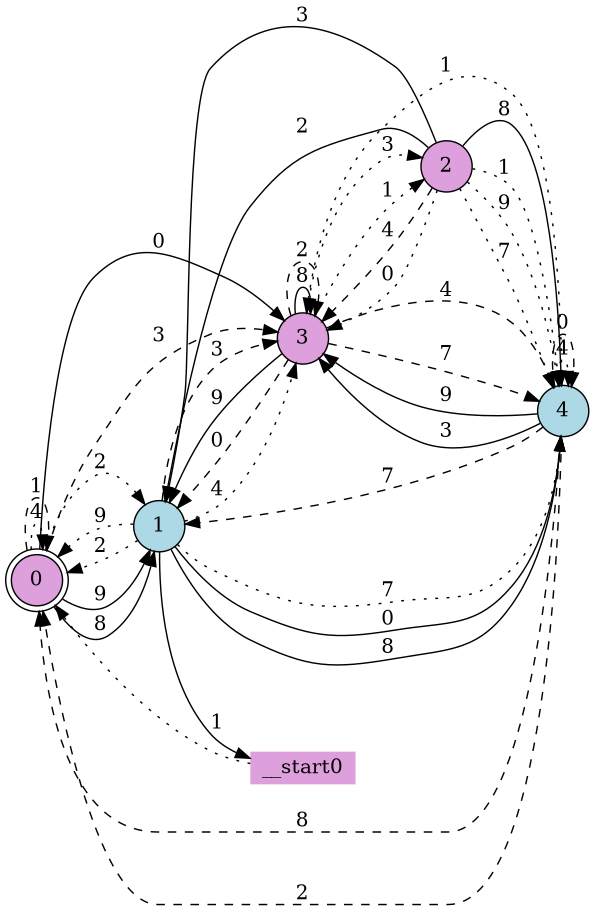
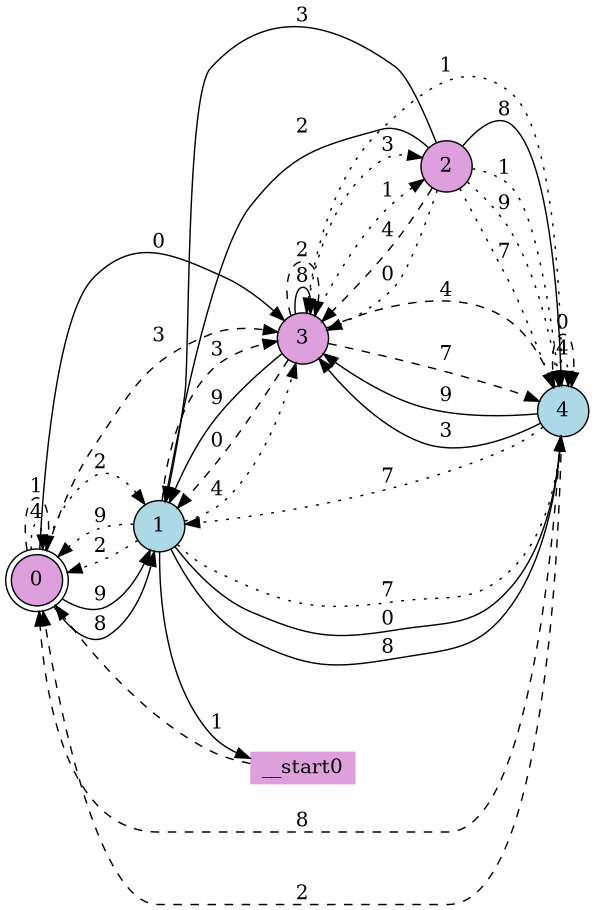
  digraph {
    rankdir=LR
    node [fillcolor=plum shape=circle style=filled]
    edge [style=dotted]
    n1 [label=0 shape=doublecircle]
    n2 [fillcolor=lightblue label=1]
    n3 [label=3]
    n4 [fillcolor=lightblue label=4]
    __start0 [height=0 shape=none width=0]
    n6 [label=2]
    n1 -> n1 [label=4]
    n1 -> n1 [label=1 style=dashed]
    n1 -> n2 [label=9 style=solid]
    n1 -> n2 [label=8 style=solid]
    n1 -> n2 [label=2]
    n1 -> n3 [label=0 style=solid]
    n1 -> n3 [label=3 style=dashed]
    n2 -> n1 [label=9]
    n2 -> n1 [label=2]
    n2 -> n3 [label=4]
    n2 -> n3 [label=3 style=dashed]
    n2 -> n4 [label=7]
    n2 -> n4 [label=0 style=solid]
    n2 -> n4 [label=8 style=solid]
    n2 -> __start0 [label=1 style=solid]
    n3 -> n2 [label=9 style=solid]
    n3 -> n2 [label=0 style=dashed]
    n3 -> n3 [label=8 style=solid]
    n3 -> n3 [label=2 style=dashed]
    n3 -> n4 [label=4 style=dashed]
    n3 -> n4 [label=7 style=dashed]
    n3 -> n6 [label=3]
    n3 -> n6 [label=1]
    n4 -> n1 [label=8 style=dashed]
    n4 -> n1 [label=2 style=dashed]
-   n4 -> n2 [label=7 style=dashed]
+   n4 -> n2 [label=7]
    n4 -> n3 [label=9 style=solid]
    n4 -> n3 [label=3 style=solid]
    n4 -> n3 [label=1]
    n4 -> n4 [label=4]
    n4 -> n4 [label=0 style=dashed]
-   __start0 -> n1
+   __start0 -> n1 [style=dashed]
    n6 -> n2 [label=3 style=solid]
    n6 -> n2 [label=2 style=solid]
    n6 -> n3 [label=4 style=dashed]
    n6 -> n3 [label=0]
    n6 -> n4 [label=9]
    n6 -> n4 [label=7]
    n6 -> n4 [label=8 style=solid]
    n6 -> n4 [label=1]
  }
